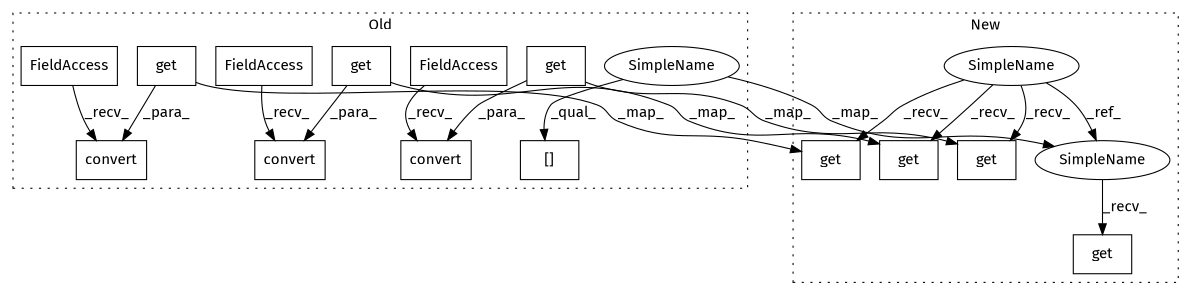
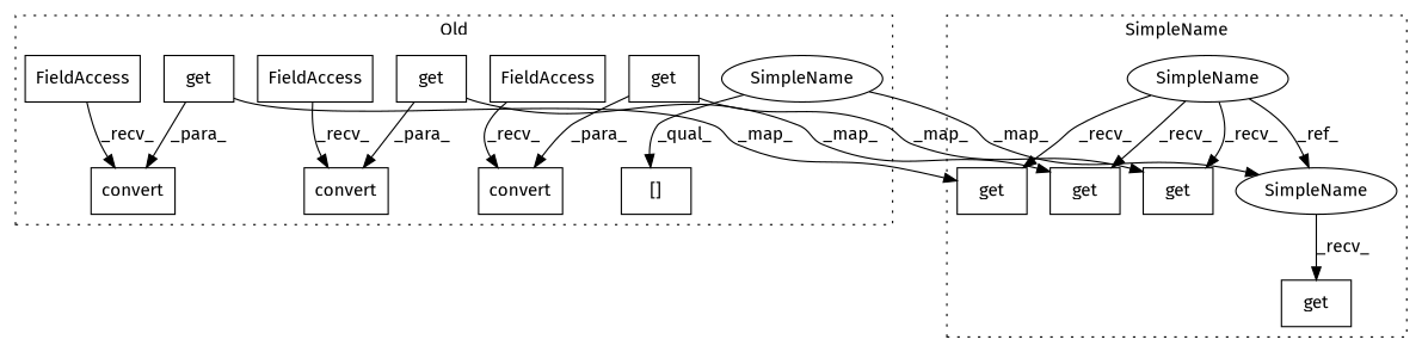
  digraph {
    fontname="Fira Sans"
    node [a=32 l="4,1" shape=box fontname="Fira Sans"]
    edge [fontname="Fira Sans"]
    n1 [l="8,1" label=convert s="1685,1739"]
    n2 [a=22 l=13 label=FieldAccess s=1666]
    n3 [label=get s="1698,1714"]
    n4 [a=2 l="5,1" label="[]" s="1561,1575"]
    n5 [label=get s="1928,1940"]
    n6 [l="8,1" label=convert s="1915,1958"]
    n7 [label=get s="1860,1877"]
    n8 [l="8,1" label=convert s="1847,1885"]
    n9 [a=22 l=13 label=FieldAccess s=1828]
    n10 [a=22 l=13 label=FieldAccess s=1896]
    n11 [a=42 l=4 label=SimpleName s=1561 shape=ellipse]
    n12 [label=get s="2882,2895"]
    n13 [a=42 l=4 label=SimpleName s=2847 shape=ellipse]
    n14 [label=get s="2946,2962"]
    n15 [label=get s="3054,3066"]
    n16 [label=get s="3021,3038"]
    n17 [a=42 l=4 label=SimpleName s=2877 shape=ellipse]
    subgraph cluster_1 {
      label=Old
      style=dotted
      n1
      n2
      n3
      n4
      n5
      n6
      n7
      n8
      n9
      n10
      n11
    }
    subgraph cluster_2 {
-     label=New
+     label=SimpleName
      style=dotted
      n12
      n13
      n14
      n15
      n16
      n17
    }
    n2 -> n1 [label=_recv_]
    n3 -> n1 [label=_para_]
    n3 -> n14 [label=_map_]
    n5 -> n6 [label=_para_]
    n5 -> n15 [label=_map_]
    n7 -> n8 [label=_para_]
    n7 -> n16 [label=_map_]
    n9 -> n8 [label=_recv_]
    n10 -> n6 [label=_recv_]
    n11 -> n4 [label=_qual_]
    n11 -> n17 [label=_map_]
    n13 -> n14 [label=_recv_]
    n13 -> n15 [label=_recv_]
    n13 -> n16 [label=_recv_]
    n13 -> n17 [label=_ref_]
    n17 -> n12 [label=_recv_]
  }
